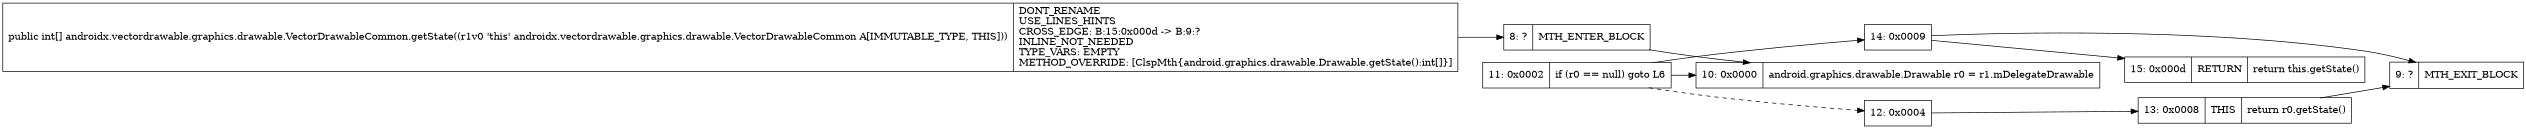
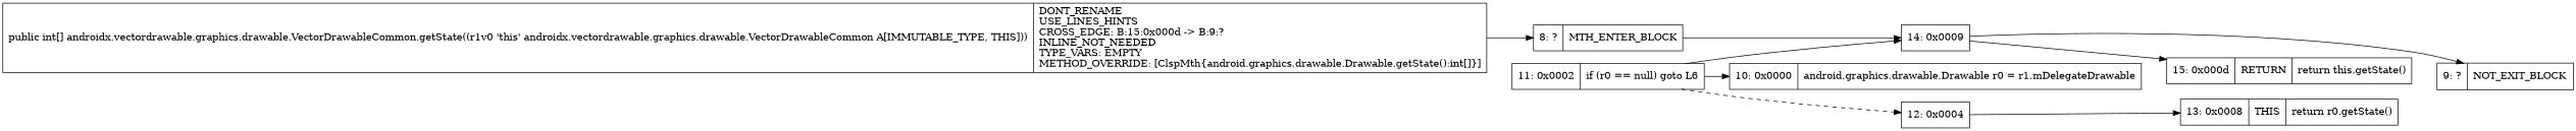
  digraph {
    rankdir=LR
    node [shape=record]
    n1 [label="{8\:\ ?|MTH_ENTER_BLOCK\l}"]
    n2 [label="{10\:\ 0x0000|android.graphics.drawable.Drawable r0 = r1.mDelegateDrawable\l}"]
    n3 [label="{11\:\ 0x0002|if (r0 == null) goto L6\l}"]
    n4 [label="{12\:\ 0x0004}"]
    n5 [label="{14\:\ 0x0009}"]
    n6 [label="{13\:\ 0x0008|THIS\l|return r0.getState()\l}"]
-   n7 [label="{9\:\ ?|MTH_EXIT_BLOCK\l}"]
+   n7 [label="{9\:\ ?|NOT_EXIT_BLOCK\l}"]
    n8 [label="{15\:\ 0x000d|RETURN\l|return this.getState()\l}"]
    n9 [label="{public int[] androidx.vectordrawable.graphics.drawable.VectorDrawableCommon.getState((r1v0 'this' androidx.vectordrawable.graphics.drawable.VectorDrawableCommon A[IMMUTABLE_TYPE, THIS]))  | DONT_RENAME\lUSE_LINES_HINTS\lCROSS_EDGE: B:15:0x000d \-\> B:9:?\lINLINE_NOT_NEEDED\lTYPE_VARS: EMPTY\lMETHOD_OVERRIDE: [ClspMth\{android.graphics.drawable.Drawable.getState():int[]\}]\l}"]
-   n1 -> n2
+   n1 -> n5
    n3 -> n2
    n3 -> n4 [style=dashed]
    n3 -> n5
    n4 -> n6
    n5 -> n7
    n5 -> n8
-   n6 -> n7
    n9 -> n1
  }
